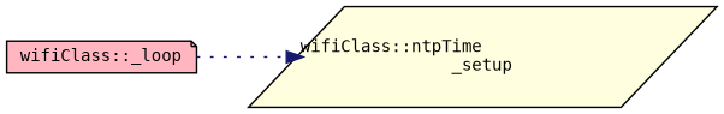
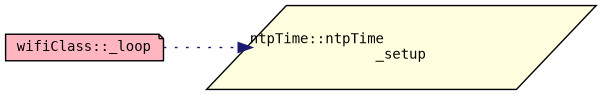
  digraph {
    rankdir=LR
    fontname="DejaVu Sans Mono"
    node [color=black fontname="DejaVu Sans Mono" fontsize=10 style=filled]
    n1 [fillcolor=lightpink fontcolor=black height=0.2 label="wifiClass::_loop" shape=note width=0.4]
-   n2 [fillcolor=lightyellow height=0.2 label="wifiClass::ntpTime\l_setup" shape=parallelogram width=0.4]
+   n2 [fillcolor=lightyellow height=0.2 label="ntpTime::ntpTime\l_setup" shape=parallelogram width=0.4]
    n1 -> n2 [color=midnightblue fontname="DejaVu Sans Mono" fontsize=10 labelfontname=Helvetica labelfontsize=10 style=dotted]
  }
